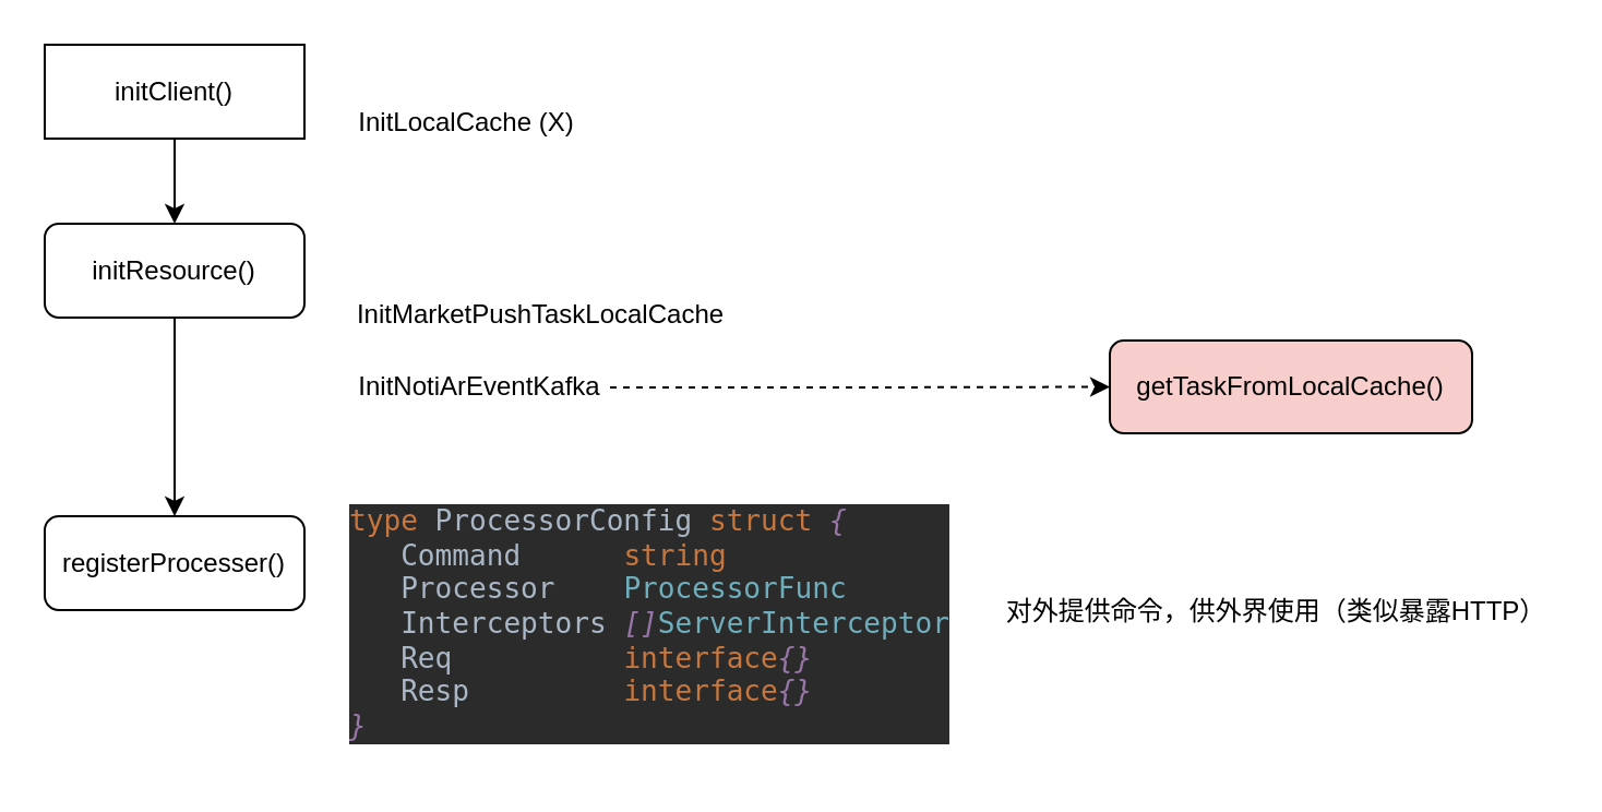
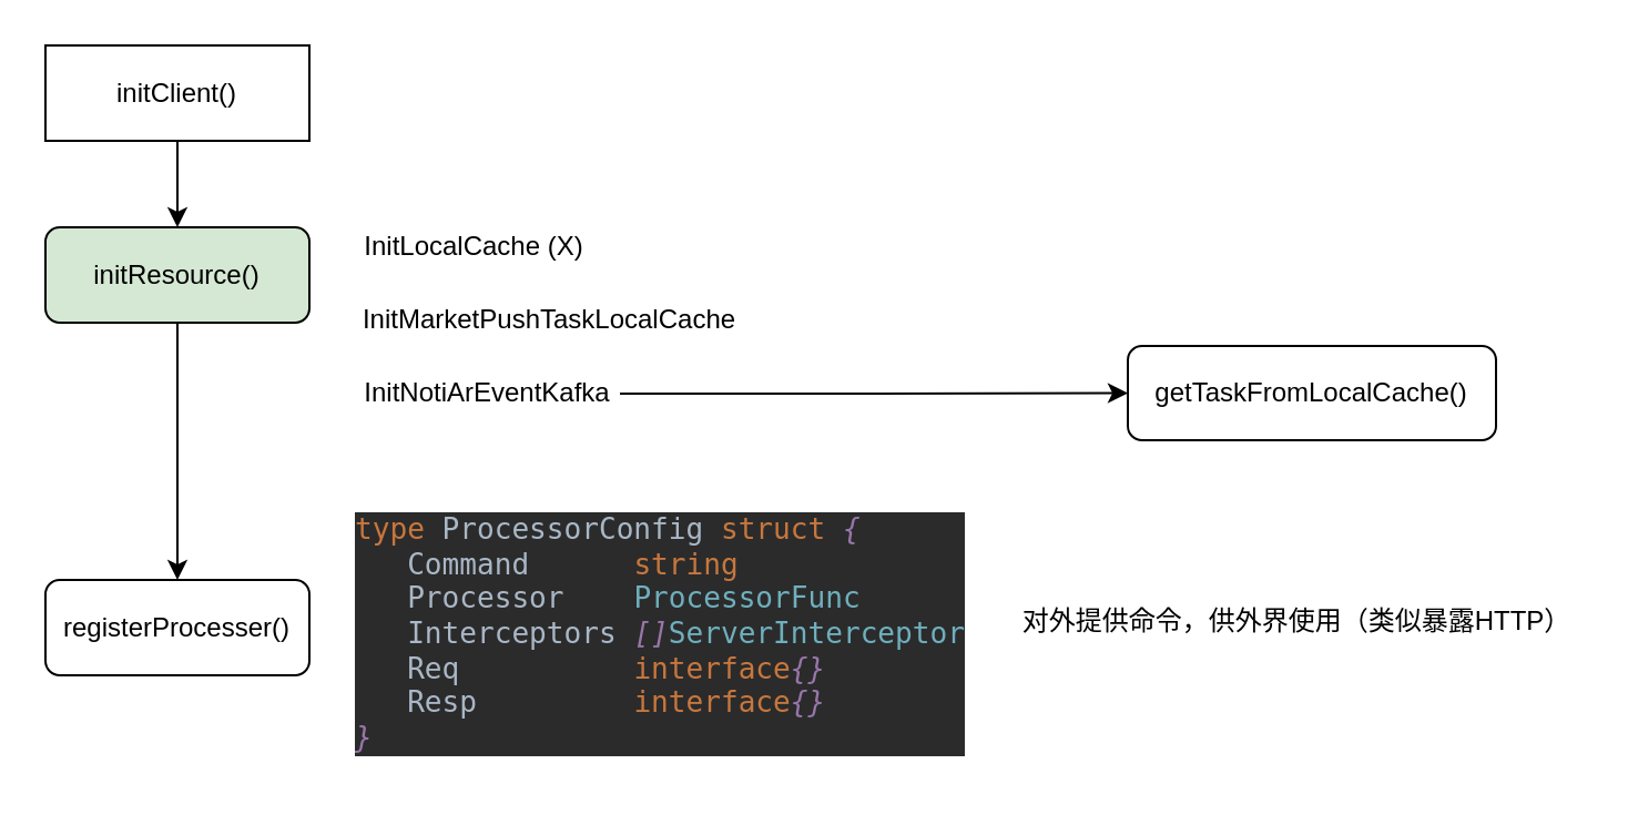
  <mxCell id="0" />
  <mxCell id="1" parent="0" />
  <mxCell id="2" style="edgeStyle=orthogonalEdgeStyle;rounded=0;orthogonalLoop=1;jettySize=auto;html=1;exitX=0.5;exitY=1;exitDx=0;exitDy=0;entryX=0.5;entryY=0;entryDx=0;entryDy=0;" edge="1" parent="1" source="3" target="5"><mxGeometry relative="1" as="geometry" /></mxCell>
  <mxCell id="3" value="initClient()" style="whiteSpace=wrap;html=1;rounded=0;" vertex="1" parent="1"><mxGeometry x="20" y="20" width="119" height="43" as="geometry" /></mxCell>
  <mxCell id="4" style="edgeStyle=orthogonalEdgeStyle;rounded=0;orthogonalLoop=1;jettySize=auto;html=1;exitX=0.5;exitY=1;exitDx=0;exitDy=0;" edge="1" parent="1" source="5" target="11"><mxGeometry relative="1" as="geometry" /></mxCell>
- <mxCell id="5" value="initResource()" style="rounded=1;whiteSpace=wrap;html=1;" vertex="1" parent="1"><mxGeometry x="20" y="102" width="119" height="43" as="geometry" /></mxCell>
- <mxCell id="6" value="InitLocalCache (X)" style="text;html=1;align=center;verticalAlign=middle;resizable=0;points=[];autosize=1;strokeColor=none;fillColor=none;" vertex="1" parent="1"><mxGeometry x="158" y="47" width="109" height="18" as="geometry" /></mxCell>
+ <mxCell id="5" value="initResource()" style="rounded=1;whiteSpace=wrap;html=1;fillColor=#d5e8d4;" vertex="1" parent="1"><mxGeometry x="20" y="102" width="119" height="43" as="geometry" /></mxCell>
+ <mxCell id="6" value="InitLocalCache (X)" style="text;html=1;align=center;verticalAlign=middle;resizable=0;points=[];autosize=1;strokeColor=none;fillColor=none;" vertex="1" parent="1"><mxGeometry x="158" y="102" width="109" height="18" as="geometry" /></mxCell>
  <mxCell id="7" value="InitMarketPushTaskLocalCache" style="text;html=1;align=center;verticalAlign=middle;resizable=0;points=[];autosize=1;strokeColor=none;fillColor=none;" vertex="1" parent="1"><mxGeometry x="158" y="135" width="178" height="18" as="geometry" /></mxCell>
- <mxCell id="8" style="edgeStyle=orthogonalEdgeStyle;rounded=0;orthogonalLoop=1;jettySize=auto;html=1;entryX=0;entryY=0.5;entryDx=0;entryDy=0;dashed=1;" edge="1" parent="1" source="9" target="13"><mxGeometry relative="1" as="geometry"><mxPoint x="507.345" y="177" as="targetPoint" /></mxGeometry></mxCell>
+ <mxCell id="8" style="edgeStyle=orthogonalEdgeStyle;rounded=0;orthogonalLoop=1;jettySize=auto;html=1;entryX=0;entryY=0.5;entryDx=0;entryDy=0;" edge="1" parent="1" source="9" target="13"><mxGeometry relative="1" as="geometry"><mxPoint x="507.345" y="177" as="targetPoint" /></mxGeometry></mxCell>
  <mxCell id="9" value="InitNotiArEventKafka" style="text;html=1;align=center;verticalAlign=middle;resizable=0;points=[];autosize=1;strokeColor=none;fillColor=none;" vertex="1" parent="1"><mxGeometry x="158" y="168" width="121" height="18" as="geometry" /></mxCell>
  <mxCell id="10" value="&lt;pre style=&quot;background-color: #2b2b2b ; color: #a9b7c6 ; font-family: &amp;quot;jetbrains mono&amp;quot; , monospace ; font-size: 9.8pt&quot;&gt;&lt;span style=&quot;color: #c7773e&quot;&gt;type &lt;/span&gt;ProcessorConfig &lt;span style=&quot;color: #c7773e&quot;&gt;struct &lt;/span&gt;&lt;span style=&quot;color: #9876aa ; font-style: italic&quot;&gt;{&lt;br&gt;&lt;/span&gt;&lt;span style=&quot;color: #9876aa ; font-style: italic&quot;&gt;   &lt;/span&gt;Command      &lt;span style=&quot;color: #c7773e&quot;&gt;string&lt;br&gt;&lt;/span&gt;&lt;span style=&quot;color: #c7773e&quot;&gt;   &lt;/span&gt;Processor    &lt;span style=&quot;color: #6fafbd&quot;&gt;ProcessorFunc&lt;br&gt;&lt;/span&gt;&lt;span style=&quot;color: #6fafbd&quot;&gt;   &lt;/span&gt;Interceptors &lt;span style=&quot;color: #9876aa ; font-style: italic&quot;&gt;[]&lt;/span&gt;&lt;span style=&quot;color: #6fafbd&quot;&gt;ServerInterceptor&lt;br&gt;&lt;/span&gt;&lt;span style=&quot;color: #6fafbd&quot;&gt;   &lt;/span&gt;Req          &lt;span style=&quot;color: #c7773e&quot;&gt;interface&lt;/span&gt;&lt;span style=&quot;color: #9876aa ; font-style: italic&quot;&gt;{}&lt;br&gt;&lt;/span&gt;&lt;span style=&quot;color: #9876aa ; font-style: italic&quot;&gt;   &lt;/span&gt;Resp         &lt;span style=&quot;color: #c7773e&quot;&gt;interface&lt;/span&gt;&lt;span style=&quot;color: #9876aa ; font-style: italic&quot;&gt;{}&lt;br&gt;&lt;/span&gt;&lt;span style=&quot;color: #9876aa ; font-style: italic&quot;&gt;}&lt;/span&gt;&lt;/pre&gt;" style="text;whiteSpace=wrap;html=1;" vertex="1" parent="1"><mxGeometry x="158.001" y="211.001" width="294" height="138" as="geometry" /></mxCell>
- <mxCell id="11" value="registerProcesser()" style="rounded=1;whiteSpace=wrap;html=1;" vertex="1" parent="1"><mxGeometry x="20" y="236" width="119" height="43" as="geometry" /></mxCell>
+ <mxCell id="11" value="registerProcesser()" style="rounded=1;whiteSpace=wrap;html=1;" vertex="1" parent="1"><mxGeometry x="20" y="261" width="119" height="43" as="geometry" /></mxCell>
  <mxCell id="12" value="对外提供命令，供外界使用（类似暴露HTTP）" style="text;html=1;align=center;verticalAlign=middle;resizable=0;points=[];autosize=1;strokeColor=none;fillColor=none;" vertex="1" parent="1"><mxGeometry x="455" y="271" width="257" height="18" as="geometry" /></mxCell>
- <mxCell id="13" value="getTaskFromLocalCache()" style="rounded=1;whiteSpace=wrap;html=1;fillColor=#f8cecc;" vertex="1" parent="1"><mxGeometry x="508" y="155.5" width="166" height="42.5" as="geometry" /></mxCell>
+ <mxCell id="13" value="getTaskFromLocalCache()" style="rounded=1;whiteSpace=wrap;html=1;" vertex="1" parent="1"><mxGeometry x="508" y="155.5" width="166" height="42.5" as="geometry" /></mxCell>
